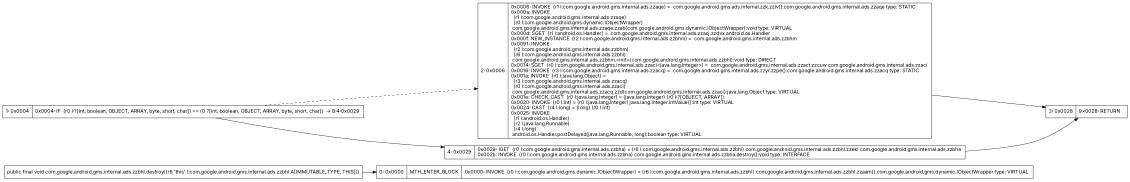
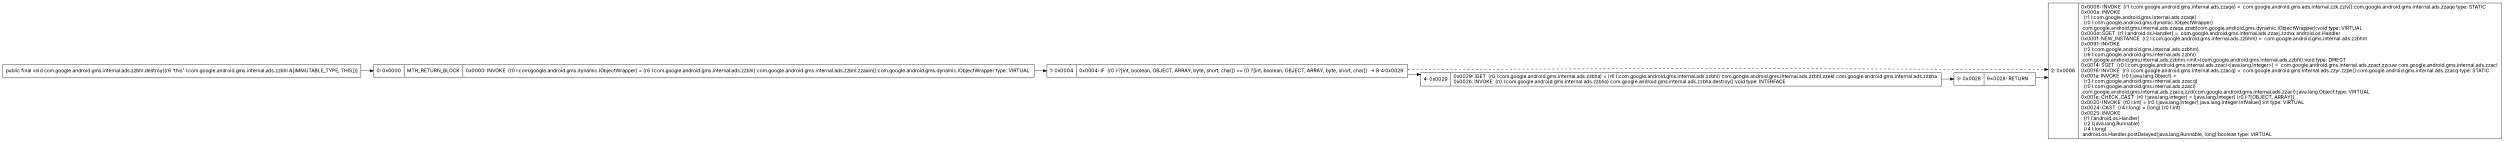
  digraph {
    fontname=Inter
    rankdir=LR
    node [fontname=Inter shape=record]
    edge [fontname=Inter]
-   n1 [label="{0\:\ 0x0000|MTH_ENTER_BLOCK\l|0x0000: INVOKE  (r0 I:com.google.android.gms.dynamic.IObjectWrapper) = (r6 I:com.google.android.gms.internal.ads.zzbhl) com.google.android.gms.internal.ads.zzbhl.zzaam():com.google.android.gms.dynamic.IObjectWrapper type: VIRTUAL \l}"]
+   n1 [label="{0\:\ 0x0000|MTH_RETURN_BLOCK\l|0x0000: INVOKE  (r0 I:com.google.android.gms.dynamic.IObjectWrapper) = (r6 I:com.google.android.gms.internal.ads.zzbhl) com.google.android.gms.internal.ads.zzbhl.zzaam():com.google.android.gms.dynamic.IObjectWrapper type: VIRTUAL \l}"]
    n2 [label="{1\:\ 0x0004|0x0004: IF  (r0 I:?[int, boolean, OBJECT, ARRAY, byte, short, char]) == (0 ?[int, boolean, OBJECT, ARRAY, byte, short, char])  \-\> B:4:0x0029 \l}"]
    n3 [label="{2\:\ 0x0006|0x0006: INVOKE  (r1 I:com.google.android.gms.internal.ads.zzaqe) =  com.google.android.gms.ads.internal.zzk.zzlv():com.google.android.gms.internal.ads.zzaqe type: STATIC \l0x000a: INVOKE  \l  (r1 I:com.google.android.gms.internal.ads.zzaqe)\l  (r0 I:com.google.android.gms.dynamic.IObjectWrapper)\l com.google.android.gms.internal.ads.zzaqe.zzab(com.google.android.gms.dynamic.IObjectWrapper):void type: VIRTUAL \l0x000d: SGET  (r1 I:android.os.Handler) =  com.google.android.gms.internal.ads.zzaxj.zzdvx android.os.Handler \l0x000f: NEW_INSTANCE  (r2 I:com.google.android.gms.internal.ads.zzbhm) =  com.google.android.gms.internal.ads.zzbhm \l0x0091: INVOKE  \l  (r2 I:com.google.android.gms.internal.ads.zzbhm)\l  (r6 I:com.google.android.gms.internal.ads.zzbhl)\l com.google.android.gms.internal.ads.zzbhm.\<init\>(com.google.android.gms.internal.ads.zzbhl):void type: DIRECT \l0x0014: SGET  (r0 I:com.google.android.gms.internal.ads.zzaci\<java.lang.Integer\>) =  com.google.android.gms.internal.ads.zzact.zzcuw com.google.android.gms.internal.ads.zzaci \l0x0016: INVOKE  (r3 I:com.google.android.gms.internal.ads.zzacq) =  com.google.android.gms.internal.ads.zzyr.zzpe():com.google.android.gms.internal.ads.zzacq type: STATIC \l0x001a: INVOKE  (r0 I:java.lang.Object) = \l  (r3 I:com.google.android.gms.internal.ads.zzacq)\l  (r0 I:com.google.android.gms.internal.ads.zzaci)\l com.google.android.gms.internal.ads.zzacq.zzd(com.google.android.gms.internal.ads.zzaci):java.lang.Object type: VIRTUAL \l0x001e: CHECK_CAST  (r0 I:java.lang.Integer) = (java.lang.Integer) (r0 I:?[OBJECT, ARRAY]) \l0x0020: INVOKE  (r0 I:int) = (r0 I:java.lang.Integer) java.lang.Integer.intValue():int type: VIRTUAL \l0x0024: CAST  (r4 I:long) = (long) (r0 I:int) \l0x0025: INVOKE  \l  (r1 I:android.os.Handler)\l  (r2 I:java.lang.Runnable)\l  (r4 I:long)\l android.os.Handler.postDelayed(java.lang.Runnable, long):boolean type: VIRTUAL \l}"]
    n4 [label="{4\:\ 0x0029|0x0029: IGET  (r0 I:com.google.android.gms.internal.ads.zzbha) = (r6 I:com.google.android.gms.internal.ads.zzbhl) com.google.android.gms.internal.ads.zzbhl.zzekl com.google.android.gms.internal.ads.zzbha \l0x002b: INVOKE  (r0 I:com.google.android.gms.internal.ads.zzbha) com.google.android.gms.internal.ads.zzbha.destroy():void type: INTERFACE \l}"]
    n5 [label="{3\:\ 0x0028|9x0028: RETURN   \l}"]
    n6 [label="{public final void com.google.android.gms.internal.ads.zzbhl.destroy((r6 'this' I:com.google.android.gms.internal.ads.zzbhl A[IMMUTABLE_TYPE, THIS])) }"]
+   n1 -> n2
    n2 -> n3 [style=dashed]
    n2 -> n4
-   n3 -> n5
+   n5 -> n3
    n4 -> n5
    n6 -> n1
  }
